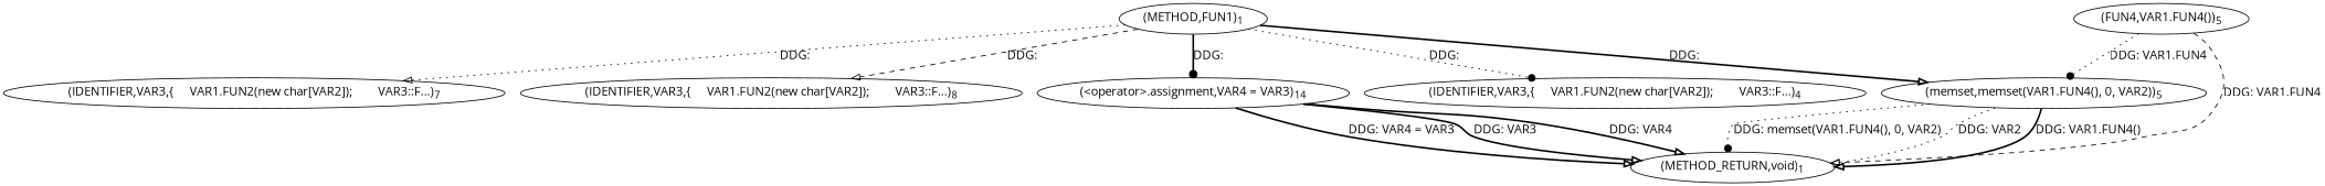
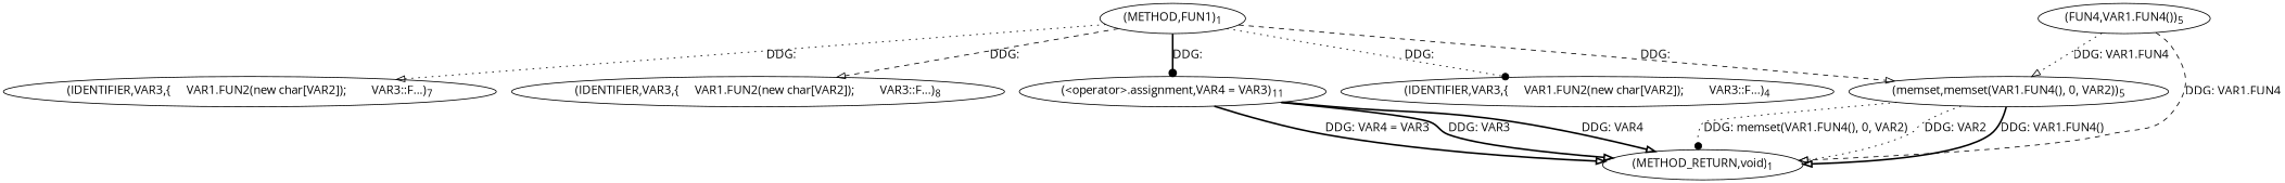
  digraph {
    fontname="Open Sans"
    node [fontname="Open Sans"]
    edge [arrowhead=onormal fontname="Open Sans" style=dotted]
    n1 [label=<(METHOD,FUN1)<SUB>1</SUB>>]
    n2 [label=<(IDENTIFIER,VAR3,{     VAR1.FUN2(new char[VAR2]);        VAR3::F...)<SUB>4</SUB>>]
    n3 [label=<(memset,memset(VAR1.FUN4(), 0, VAR2))<SUB>5</SUB>>]
    n4 [label=<(IDENTIFIER,VAR3,{     VAR1.FUN2(new char[VAR2]);        VAR3::F...)<SUB>7</SUB>>]
    n5 [label=<(IDENTIFIER,VAR3,{     VAR1.FUN2(new char[VAR2]);        VAR3::F...)<SUB>8</SUB>>]
-   n6 [label=<(&lt;operator&gt;.assignment,VAR4 = VAR3)<SUB>14</SUB>>]
+   n6 [label=<(&lt;operator&gt;.assignment,VAR4 = VAR3)<SUB>11</SUB>>]
    n7 [label=<(METHOD_RETURN,void)<SUB>1</SUB>>]
    n8 [label=<(FUN4,VAR1.FUN4())<SUB>5</SUB>>]
    n1 -> n2 [arrowhead=dot label="DDG: "]
-   n1 -> n3 [label="DDG: " style=bold]
+   n1 -> n3 [label="DDG: " style=dashed]
    n1 -> n4 [label="DDG: "]
    n1 -> n5 [label="DDG: " style=dashed]
    n1 -> n6 [arrowhead=dot label="DDG: " style=bold]
    n3 -> n7 [label="DDG: VAR1.FUN4()" style=bold]
    n3 -> n7 [arrowhead=dot label="DDG: memset(VAR1.FUN4(), 0, VAR2)"]
    n3 -> n7 [label="DDG: VAR2"]
    n6 -> n7 [label="DDG: VAR4" style=bold]
    n6 -> n7 [label="DDG: VAR4 = VAR3" style=bold]
    n6 -> n7 [label="DDG: VAR3" style=bold]
-   n8 -> n3 [arrowhead=dot label="DDG: VAR1.FUN4"]
+   n8 -> n3 [label="DDG: VAR1.FUN4"]
    n8 -> n7 [label="DDG: VAR1.FUN4" style=dashed]
  }
